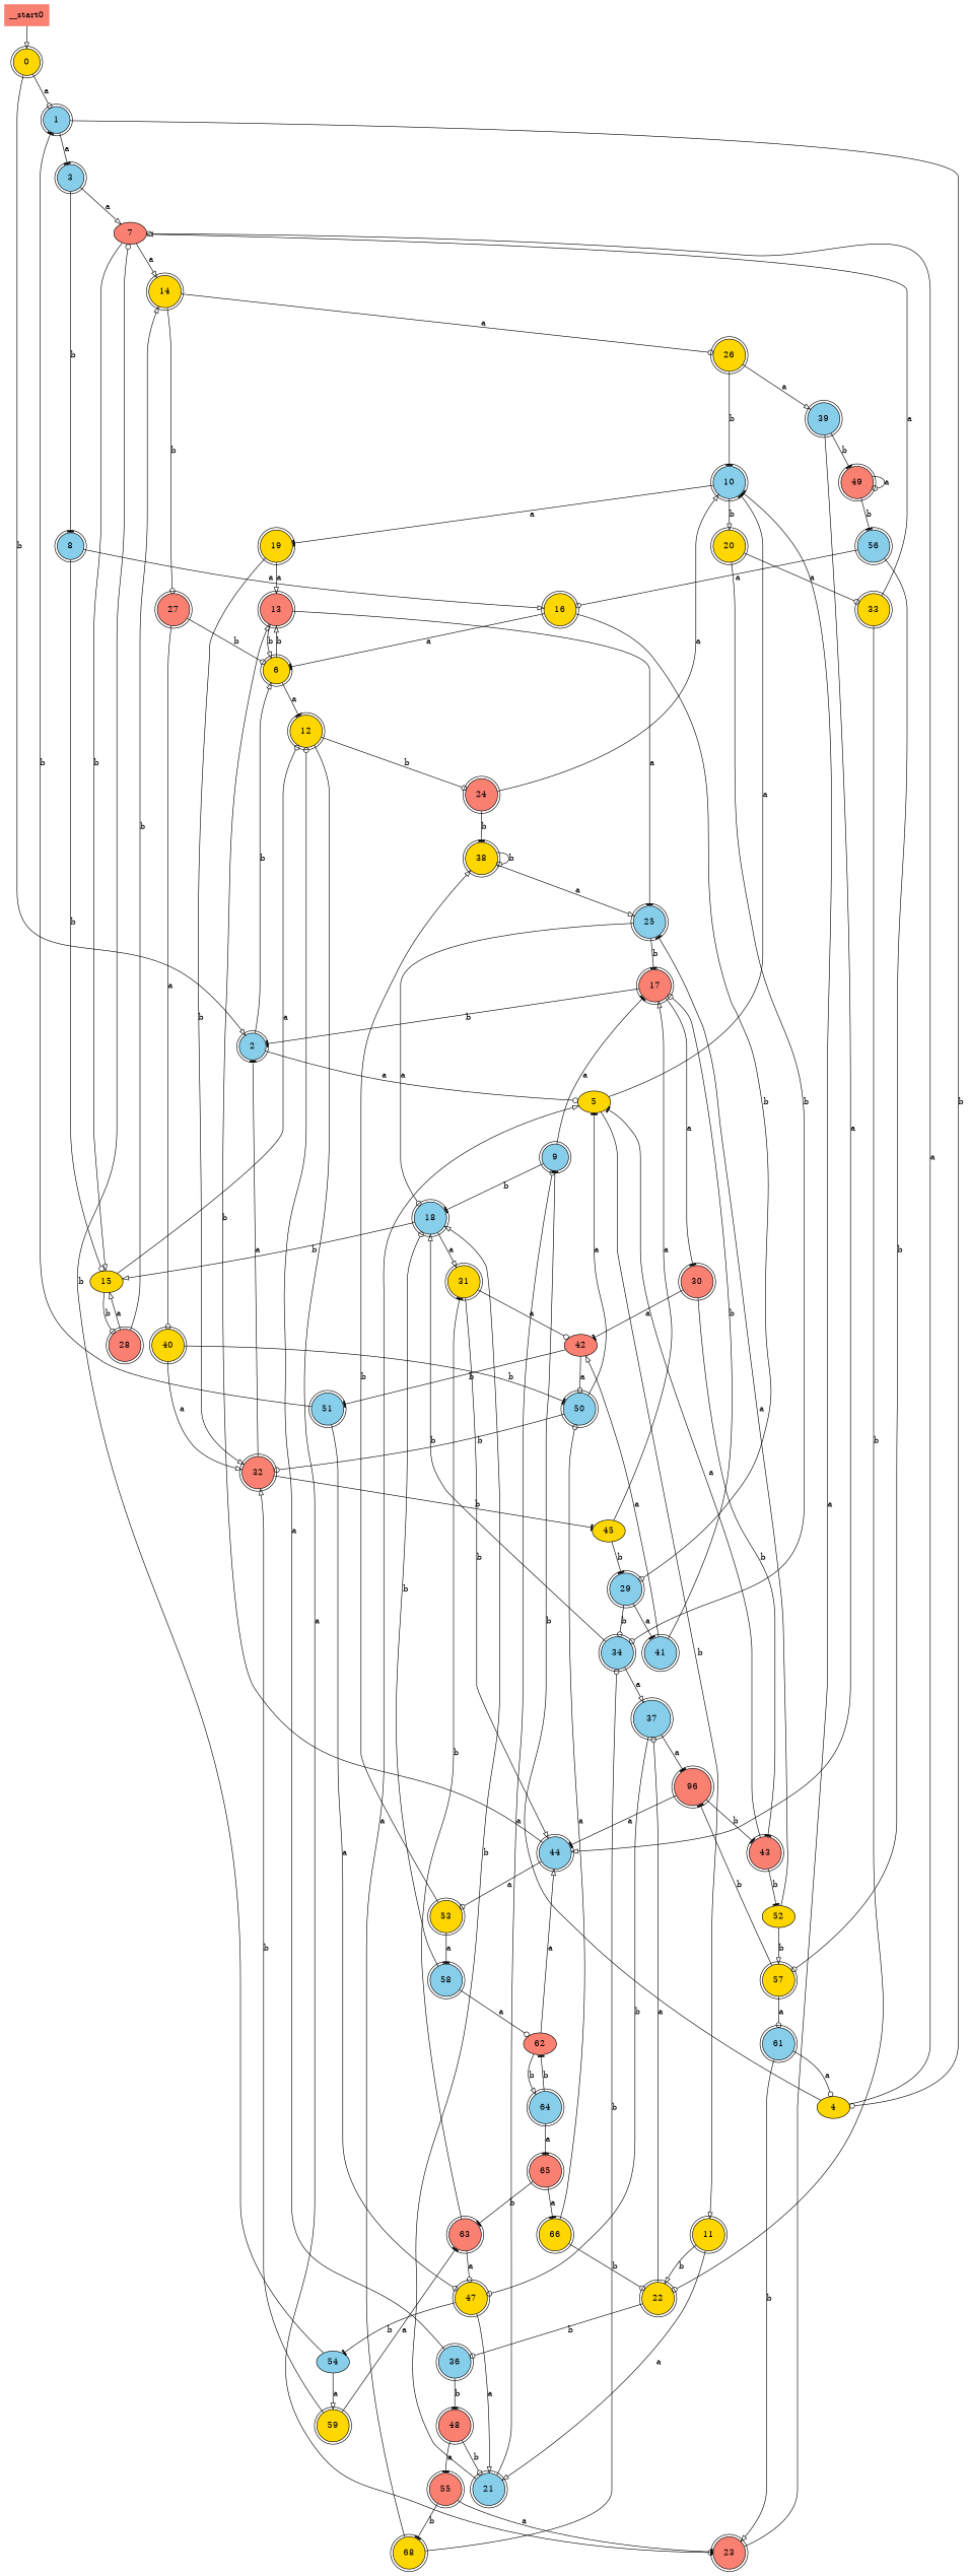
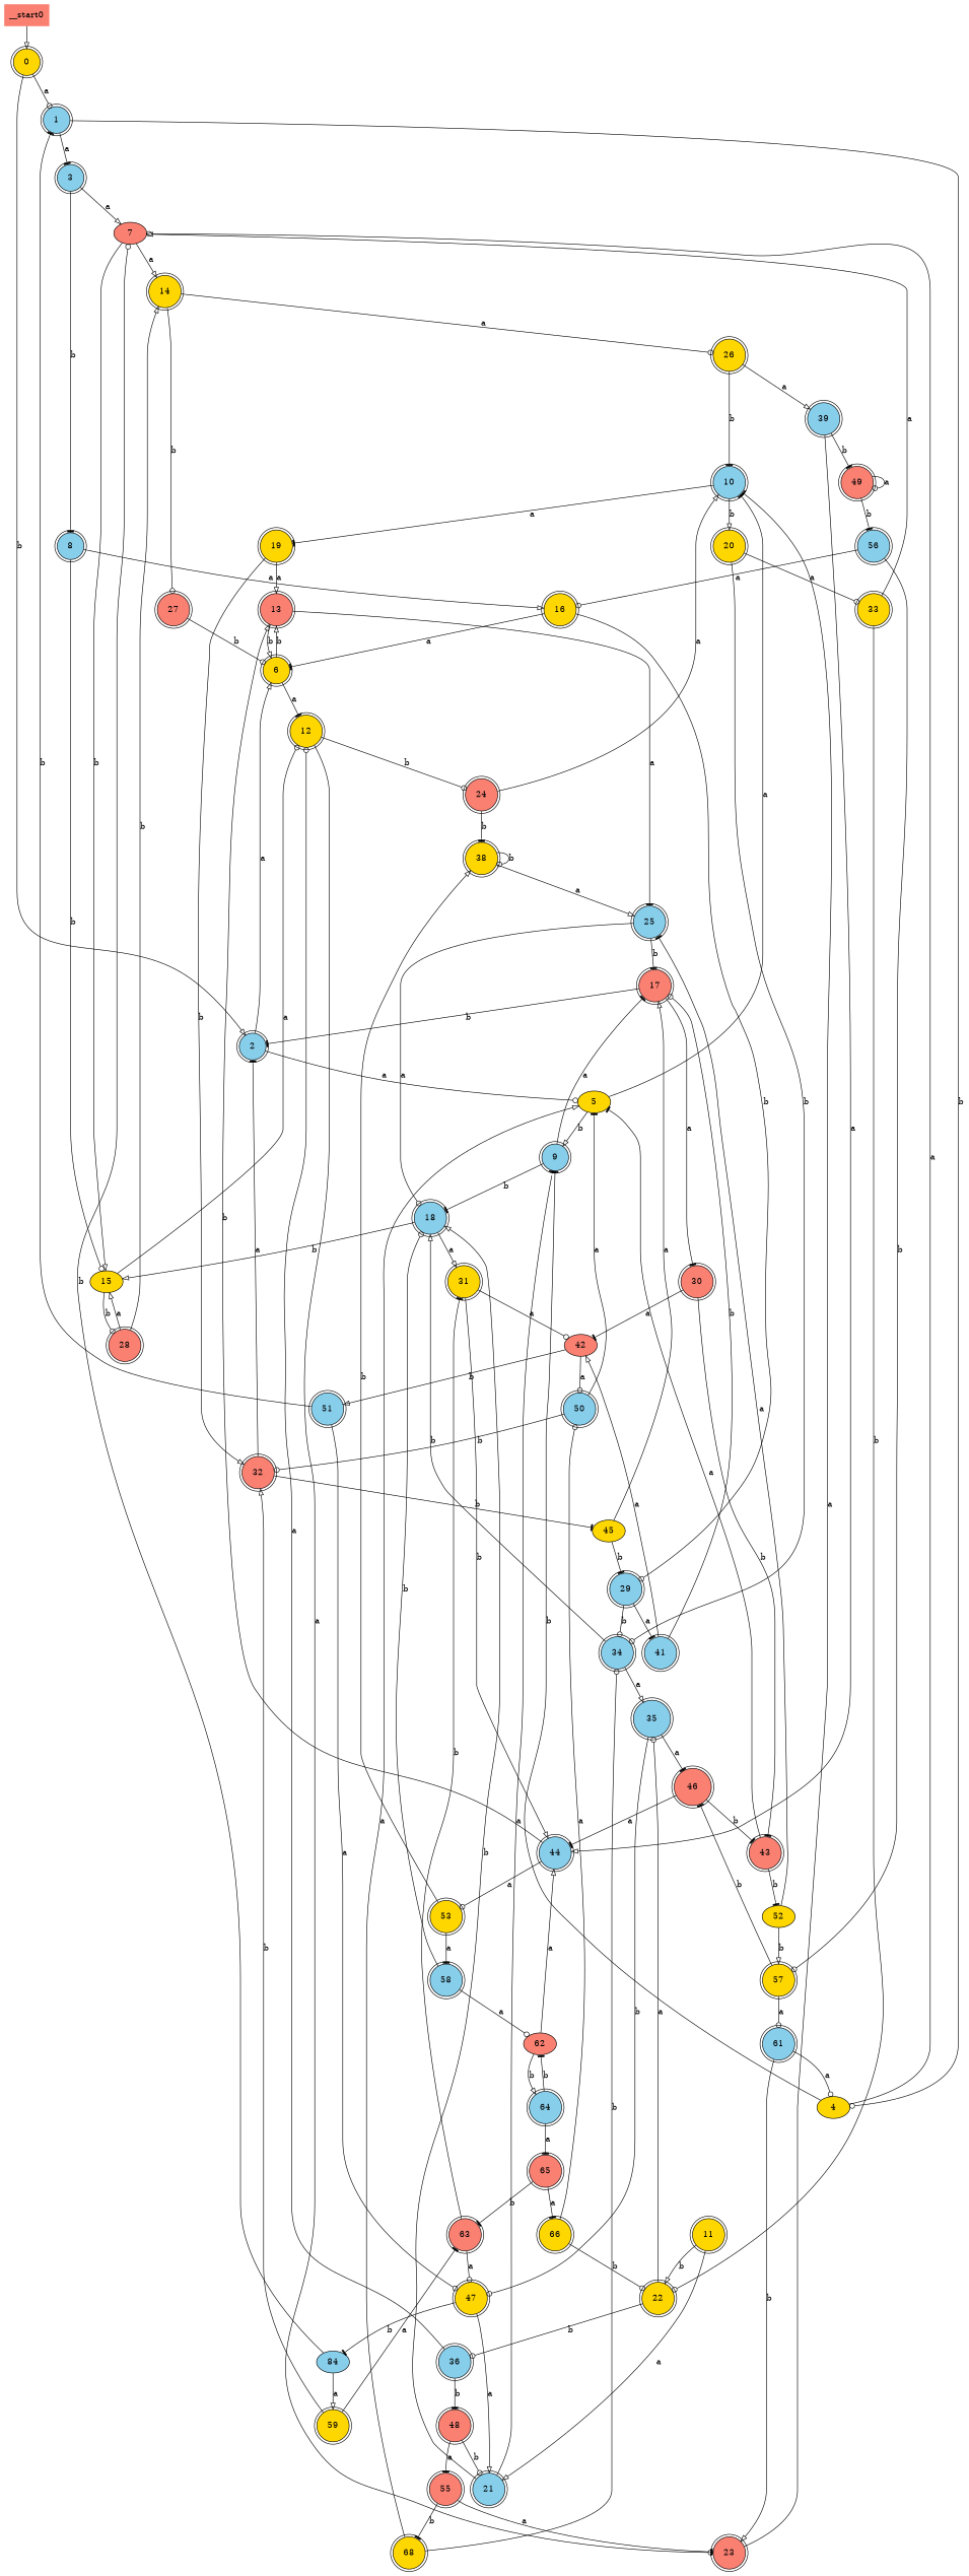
  digraph {
    node [fillcolor=gold shape=doublecircle style=filled]
    edge [arrowhead=tee]
    __start0 [fillcolor=salmon shape=none]
    0
    1 [fillcolor=skyblue]
    2 [fillcolor=skyblue]
    3 [fillcolor=skyblue]
    4 [shape=""]
    5 [shape=""]
    6
    7 [fillcolor=salmon shape=""]
    8 [fillcolor=skyblue]
    9 [fillcolor=skyblue]
    10 [fillcolor=skyblue]
    11
    12
    13 [fillcolor=salmon]
    14
    15 [shape=""]
    16
    17 [fillcolor=salmon]
    18 [fillcolor=skyblue]
    19
    20
    21 [fillcolor=skyblue]
    22
    23 [fillcolor=salmon]
    24 [fillcolor=salmon]
    25 [fillcolor=skyblue]
    26
    27 [fillcolor=salmon]
    28 [fillcolor=salmon]
    29 [fillcolor=skyblue]
    30 [fillcolor=salmon]
    31
    32 [fillcolor=salmon]
    33
    34 [fillcolor=skyblue]
-   35 [fillcolor=skyblue label=37]
+   35 [fillcolor=skyblue]
    36 [fillcolor=skyblue]
    38
    39 [fillcolor=skyblue]
-   40
    41 [fillcolor=skyblue]
    42 [fillcolor=salmon shape=""]
    43 [fillcolor=salmon]
    44 [fillcolor=skyblue]
    45 [shape=""]
-   46 [fillcolor=salmon label=96]
+   46 [fillcolor=salmon]
    47
    48 [fillcolor=salmon]
    49 [fillcolor=salmon]
    50 [fillcolor=skyblue]
    51 [fillcolor=skyblue]
    52 [shape=""]
    53
-   54 [fillcolor=skyblue shape=""]
+   54 [fillcolor=skyblue label=84 shape=""]
    55 [fillcolor=salmon]
    56 [fillcolor=skyblue]
    57
    58 [fillcolor=skyblue]
    59
    n61 [label=68]
    61 [fillcolor=skyblue]
    62 [fillcolor=salmon shape=""]
    63 [fillcolor=salmon]
    64 [fillcolor=skyblue]
    65 [fillcolor=salmon]
    66
    __start0 -> 0 [arrowhead=onormal]
    0 -> 1 [arrowhead=odot label=a]
    0 -> 2 [arrowhead=onormal label=b]
    1 -> 3 [label=a]
    1 -> 4 [arrowhead=odot label=b]
    2 -> 5 [arrowhead=odot label=a]
-   2 -> 6 [arrowhead=onormal label=b]
+   2 -> 6 [arrowhead=onormal label=a]
    3 -> 7 [arrowhead=onormal label=a]
    3 -> 8 [label=b]
    4 -> 7 [arrowhead=odot label=a]
    4 -> 9 [label=b]
    5 -> 10 [label=a]
-   5 -> 11 [arrowhead=onormal label=b]
+   5 -> 9 [arrowhead=onormal label=b]
    6 -> 12 [label=a]
    6 -> 13 [arrowhead=onormal label=b]
    7 -> 14 [arrowhead=onormal label=a]
    7 -> 15 [arrowhead=onormal label=b]
    8 -> 15 [arrowhead=odot label=b]
    8 -> 16 [arrowhead=onormal label=a]
    9 -> 17 [label=a]
    9 -> 18 [label=b]
    10 -> 19 [label=a]
    10 -> 20 [arrowhead=onormal label=b]
    11 -> 21 [arrowhead=onormal label=a]
    11 -> 22 [arrowhead=onormal label=b]
    12 -> 23 [arrowhead=odot label=a]
    12 -> 24 [arrowhead=odot label=b]
    13 -> 6 [arrowhead=onormal label=b]
    13 -> 25 [label=a]
    14 -> 26 [arrowhead=odot label=a]
    14 -> 27 [arrowhead=odot label=b]
    15 -> 12 [arrowhead=odot label=a]
    15 -> 28 [arrowhead=odot label=b]
    16 -> 6 [label=a]
    16 -> 29 [arrowhead=odot label=b]
    17 -> 2 [label=b]
    17 -> 30 [label=a]
    18 -> 15 [arrowhead=onormal label=b]
    18 -> 31 [arrowhead=onormal label=a]
    19 -> 13 [arrowhead=onormal label=a]
    19 -> 32 [arrowhead=onormal label=b]
    20 -> 33 [arrowhead=odot label=a]
    20 -> 34 [arrowhead=odot label=b]
-   21 -> 9 [arrowhead=odot label=a]
+   21 -> 9 [label=a]
    21 -> 18 [arrowhead=onormal label=b]
    22 -> 35 [arrowhead=odot label=a]
    22 -> 36 [arrowhead=odot label=b]
    23 -> 10 [label=a]
    24 -> 10 [arrowhead=onormal label=a]
    24 -> 38 [label=b]
    25 -> 17 [label=b]
    25 -> 18 [arrowhead=odot label=a]
    26 -> 10 [label=b]
    26 -> 39 [arrowhead=onormal label=a]
    27 -> 6 [arrowhead=odot label=b]
-   27 -> 40 [arrowhead=odot label=a]
    28 -> 14 [arrowhead=onormal label=b]
    28 -> 15 [arrowhead=onormal label=a]
    29 -> 34 [arrowhead=odot label=b]
    29 -> 41 [label=a]
    30 -> 42 [label=a]
    30 -> 43 [label=b]
    31 -> 42 [arrowhead=odot label=a]
    31 -> 44 [arrowhead=onormal label=b]
    32 -> 2 [label=a]
    32 -> 45 [label=b]
    33 -> 7 [arrowhead=onormal label=a]
    33 -> 22 [arrowhead=odot label=b]
    34 -> 18 [arrowhead=onormal label=b]
    34 -> 35 [arrowhead=onormal label=a]
    35 -> 46 [label=a]
    35 -> 47 [arrowhead=odot label=b]
    36 -> 12 [arrowhead=odot label=a]
    36 -> 48 [label=b]
    38 -> 25 [arrowhead=onormal label=a]
    38 -> 38 [arrowhead=odot label=b]
    39 -> 44 [arrowhead=onormal label=a]
    39 -> 49 [label=b]
-   40 -> 32 [arrowhead=onormal label=a]
-   40 -> 50 [label=b]
    41 -> 17 [arrowhead=odot label=b]
    41 -> 42 [arrowhead=onormal label=a]
    42 -> 50 [arrowhead=odot label=a]
-   42 -> 51 [label=b]
+   42 -> 51 [arrowhead=onormal label=b]
    43 -> 5 [label=a]
    43 -> 52 [label=b]
    44 -> 13 [arrowhead=onormal label=b]
    44 -> 53 [arrowhead=odot label=a]
    45 -> 17 [arrowhead=onormal label=a]
    45 -> 29 [label=b]
    46 -> 43 [label=b]
    46 -> 44 [label=a]
    47 -> 21 [arrowhead=onormal label=a]
    47 -> 54 [label=b]
    48 -> 21 [arrowhead=odot label=b]
    48 -> 55 [label=a]
    49 -> 49 [arrowhead=odot label=a]
    49 -> 56 [label=b]
    50 -> 5 [label=a]
    50 -> 32 [arrowhead=odot label=b]
    51 -> 1 [label=b]
    51 -> 47 [arrowhead=odot label=a]
    52 -> 25 [label=a]
    52 -> 57 [arrowhead=onormal label=b]
    53 -> 38 [arrowhead=onormal label=b]
    53 -> 58 [label=a]
    54 -> 7 [arrowhead=odot label=b]
    54 -> 59 [arrowhead=onormal label=a]
    55 -> 23 [label=a]
    55 -> n61 [label=b]
    56 -> 16 [arrowhead=odot label=a]
    56 -> 57 [arrowhead=odot label=b]
    57 -> 46 [label=b]
    57 -> 61 [arrowhead=odot label=a]
    58 -> 18 [arrowhead=odot label=b]
    58 -> 62 [arrowhead=odot label=a]
    59 -> 32 [arrowhead=onormal label=b]
    59 -> 63 [label=a]
    n61 -> 5 [arrowhead=onormal label=a]
    n61 -> 34 [arrowhead=odot label=b]
    61 -> 4 [arrowhead=odot label=a]
    61 -> 23 [arrowhead=onormal label=b]
    62 -> 44 [arrowhead=onormal label=a]
    62 -> 64 [arrowhead=onormal label=b]
    63 -> 31 [label=b]
    63 -> 47 [arrowhead=odot label=a]
    64 -> 62 [label=b]
    64 -> 65 [label=a]
    65 -> 63 [label=b]
    65 -> 66 [label=a]
    66 -> 22 [arrowhead=odot label=b]
    66 -> 50 [arrowhead=odot label=a]
  }
